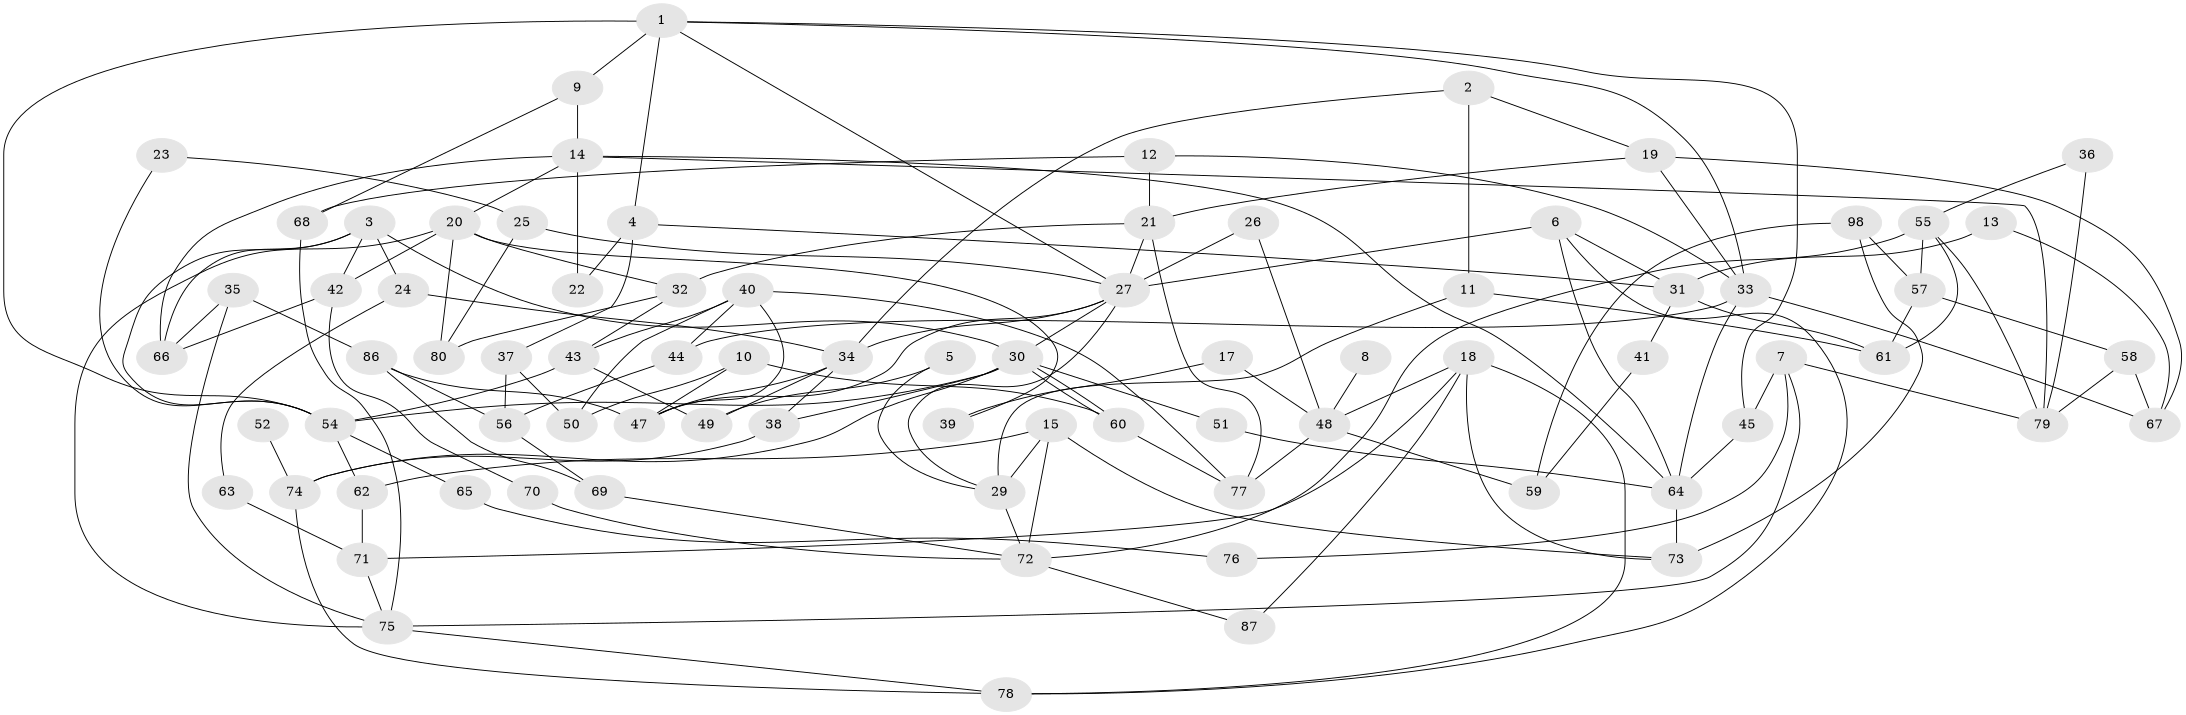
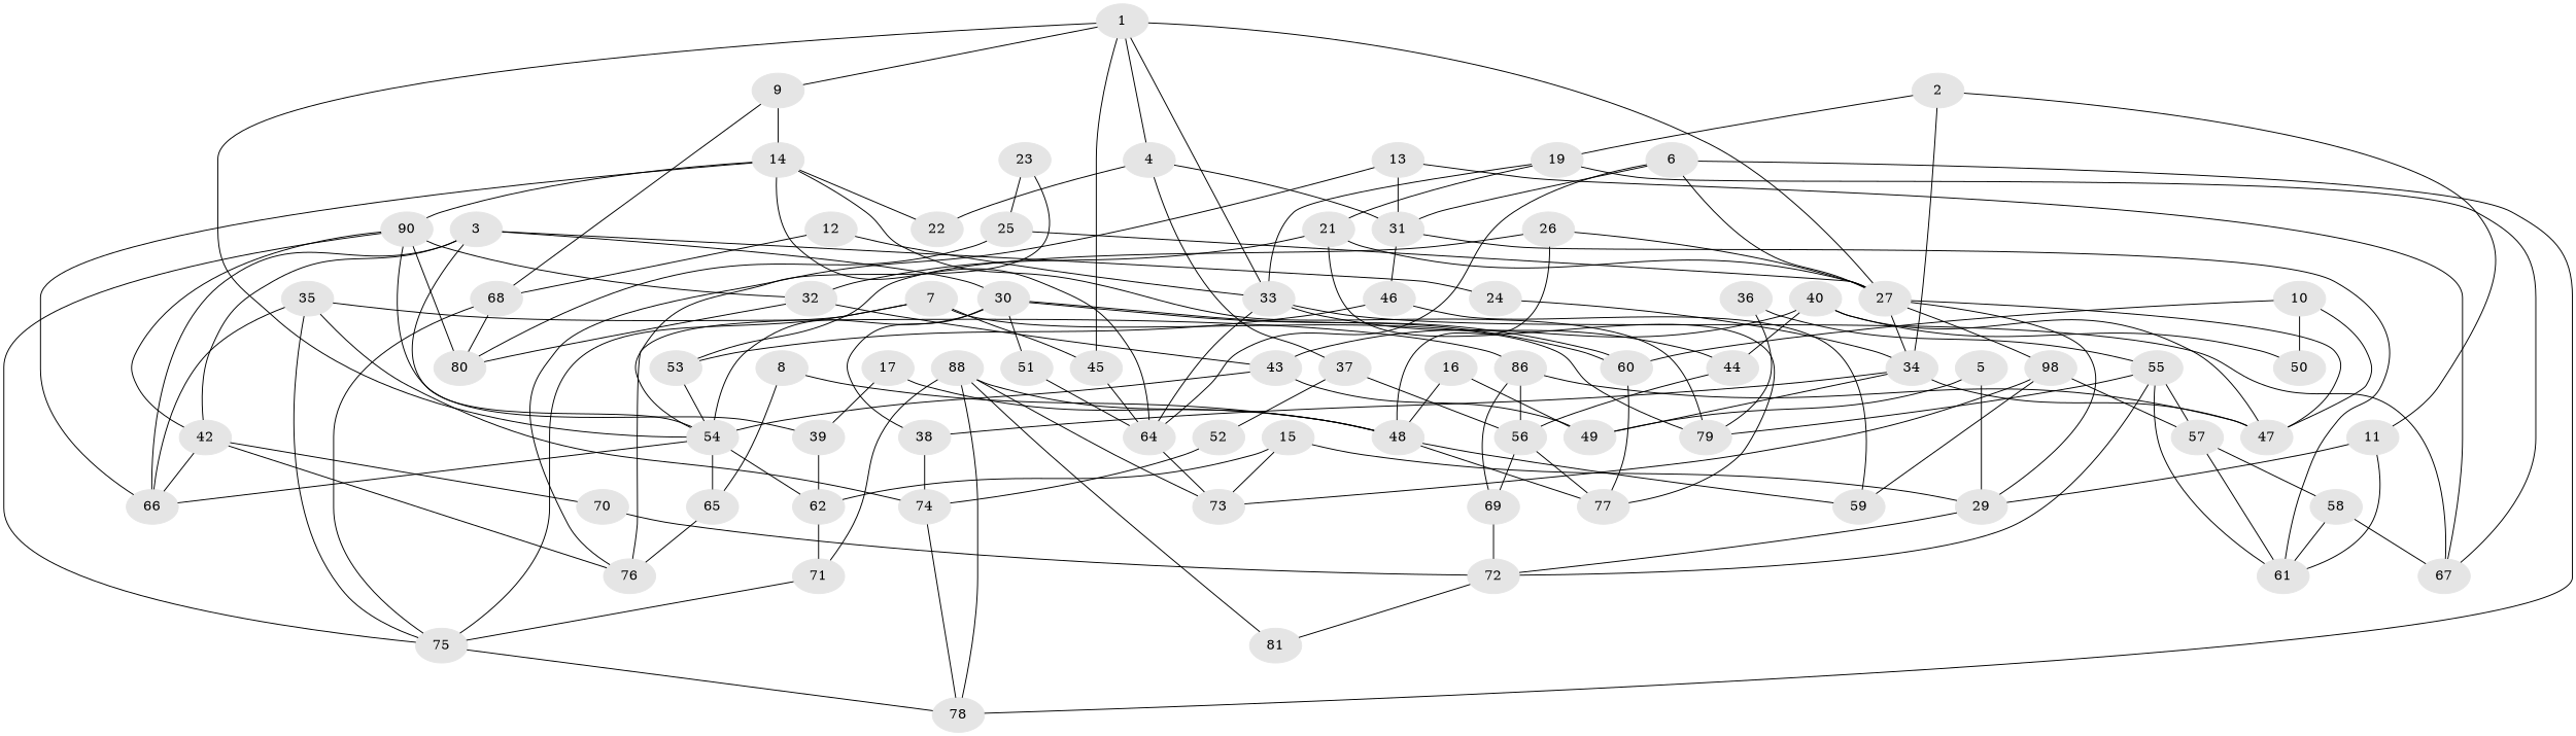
  graph {
    node [color=gray90 style=filled]
    1
    4
    9
    27
    33
    45
    54
    22
    31
    37
    14
    68
    34
    29
    47
    n16 [label=98]
    64
    67
    44
    66
    65
    62
    2
    11
    19
    61
    21
    49
    38
    3
    24
    30
    42
-   63
    60
    51
    76
    70
-   41
+   41 [label=46]
    52
    56
    5
    72
    6
    78
    73
    7
    75
    79
    8
    48
    77
    59
-   20
+   20 [label=90]
    80
    10
    50
    12
    32
    13
    39
    15
    71
-   81 [label=87]
+   81
+   16
    17
-   18
+   18 [label=88]
    43
    23
    25
    26
+   53
    57
    58
    74
    35
    n77 [label=86]
    69
    36
    55
    40
    1 -- 4
    1 -- 9
    1 -- 27
    1 -- 33
    1 -- 45
    1 -- 54
    4 -- 22
    4 -- 31
    4 -- 37
    9 -- 14
    9 -- 68
    27 -- 34
    27 -- 29
    27 -- 47
-   27 -- 30
+   27 -- n16
    33 -- 64
    33 -- 67
    33 -- 44
    45 -- 64
+   54 -- 66
    54 -- 65
    54 -- 62
    31 -- 61
    31 -- 41
-   37 -- 50
+   37 -- 52
    37 -- 56
    14 -- 22
    14 -- 64
    14 -- 66
    14 -- 79
    14 -- 20
    68 -- 75
+   68 -- 80
    34 -- 47
    34 -- 49
    34 -- 38
    29 -- 72
    n16 -- 73
    n16 -- 59
    n16 -- 57
    64 -- 73
    44 -- 56
    65 -- 76
    62 -- 71
    2 -- 34
    2 -- 11
    2 -- 19
    11 -- 29
    11 -- 61
    19 -- 33
    19 -- 67
    19 -- 21
    21 -- 27
    21 -- 77
    21 -- 32
    38 -- 74
    3 -- 54
    3 -- 66
    3 -- 24
    3 -- 30
    3 -- 42
    24 -- 34
-   24 -- 63
    30 -- 54
    30 -- 38
    30 -- 60
    30 -- 60
    30 -- 51
    42 -- 66
+   42 -- 76
    42 -- 70
-   63 -- 71
    60 -- 77
    51 -- 64
    70 -- 72
    41 -- 59
+   41 -- 53
    52 -- 74
-   40 -- 77
+   56 -- 77
    56 -- 69
    5 -- 29
    5 -- 49
    72 -- 81
    6 -- 27
    6 -- 31
    6 -- 64
    6 -- 78
    7 -- 45
    7 -- 76
    7 -- 75
    7 -- 79
    75 -- 78
+   8 -- 65
    8 -- 48
    48 -- 77
    48 -- 59
    20 -- 42
    20 -- 75
    20 -- 80
    20 -- 32
    20 -- 39
    10 -- 47
    10 -- 60
    10 -- 50
    12 -- 33
    12 -- 68
-   12 -- 21
    32 -- 80
    32 -- 43
    13 -- 31
    13 -- 67
+   13 -- 76
+   39 -- 62
    15 -- 29
    15 -- 62
-   15 -- 72
    15 -- 73
    71 -- 75
+   16 -- 49
+   16 -- 48
    17 -- 48
    17 -- 39
    18 -- 78
    18 -- 73
    18 -- 48
    18 -- 71
    18 -- 81
    43 -- 54
    43 -- 49
    23 -- 54
    23 -- 25
    25 -- 27
    25 -- 80
    26 -- 27
    26 -- 48
+   26 -- 53
+   53 -- 54
    57 -- 61
    57 -- 58
    58 -- 67
-   58 -- 79
+   58 -- 61
    74 -- 78
    35 -- 66
    35 -- 75
-   30 -- 74
+   35 -- 74
    35 -- n77
    n77 -- 47
    n77 -- 56
    n77 -- 69
    69 -- 72
    36 -- 79
    36 -- 55
    55 -- 61
    55 -- 72
    55 -- 79
    55 -- 57
    40 -- 47
    40 -- 44
    40 -- 50
    40 -- 43
  }
